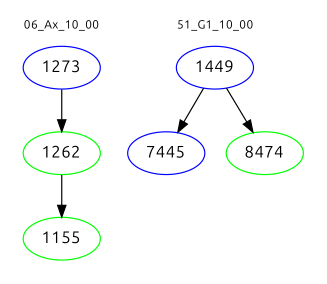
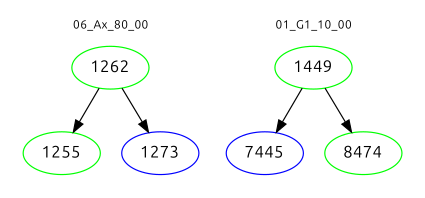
  digraph {
    fontname=Ubuntu
    node [color=green fontname=Ubuntu]
    edge [color=black fontname=Ubuntu]
    n1 [label=1262]
-   n2 [label=1155]
+   n2 [label=1255]
    n3 [color=blue label=1273]
-   n4 [color=blue label=1449]
+   n4 [label=1449]
    n5 [color=blue label=7445]
    n6 [label=8474]
    subgraph cluster_1 {
      color=white
      fontsize=10
-     label="06_Ax_10_00"
+     label="06_Ax_80_00"
      n1
      n2
      n3
    }
    subgraph cluster_2 {
      color=white
      fontsize=10
-     label="51_G1_10_00"
+     label="01_G1_10_00"
      n4
      n5
      n6
    }
    n1 -> n2
-   n3 -> n1
+   n1 -> n3
    n4 -> n5
    n4 -> n6
  }
